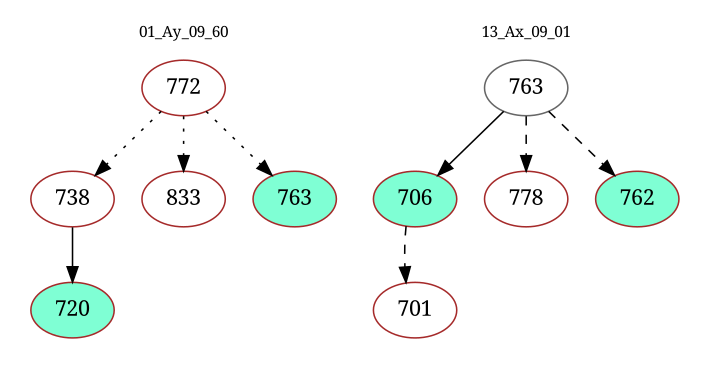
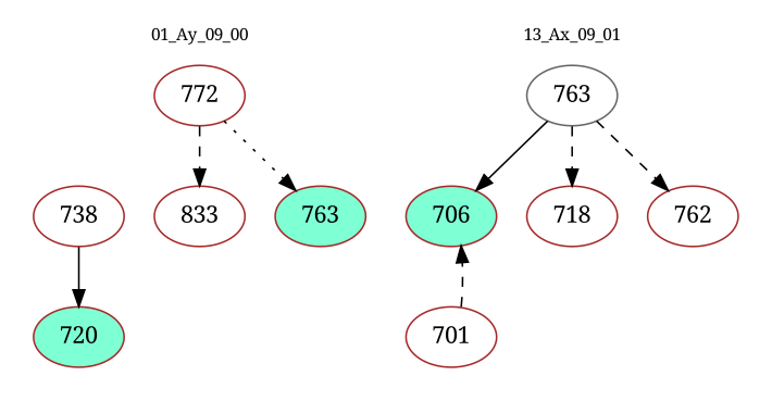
  digraph {
    fontname="Noto Serif"
    node [color=brown fillcolor=white fontname="Noto Serif" style=filled]
    edge [color=black fontname="Noto Serif" style=dotted]
    n1 [label=772]
    n2 [label=738]
    n3 [label=833]
    n4 [fillcolor=aquamarine label=763]
    n5 [fillcolor=aquamarine label=720]
    n6 [color=gray40 label=763]
    n7 [fillcolor=aquamarine label=706]
-   n8 [label=778]
-   n9 [fillcolor=aquamarine label=762]
+   n8 [label=718]
+   n9 [label=762]
    n10 [label=701]
    subgraph cluster_1 {
      color=white
      fontsize=10
-     label="01_Ay_09_60"
+     label="01_Ay_09_00"
      n1
      n2
      n3
      n4
      n5
    }
    subgraph cluster_2 {
      color=white
      fontsize=10
      label="13_Ax_09_01"
      n6
      n7
      n8
      n9
      n10
    }
-   n1 -> n2
-   n1 -> n3
+   n1 -> n3 [style=dashed]
    n1 -> n4
    n2 -> n5 [style=solid]
    n6 -> n7 [style=solid]
    n6 -> n8 [style=dashed]
    n6 -> n9 [style=dashed]
-   n7 -> n10 [style=dashed]
+   n10 -> n7 [style=dashed]
  }
